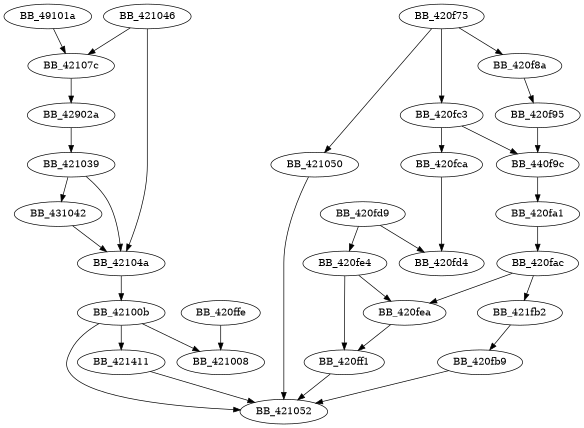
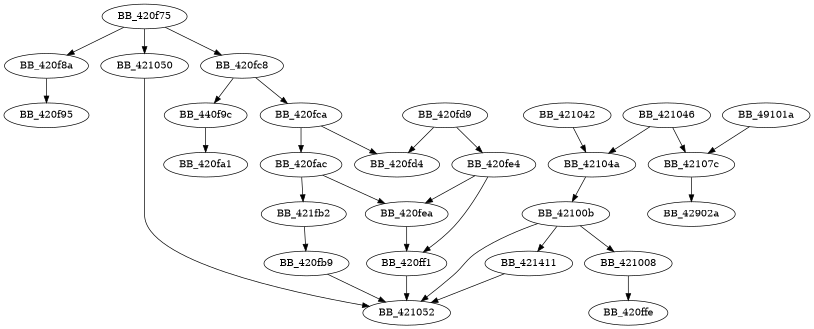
  digraph {
    BB_420f75
    BB_420f8a
    BB_421050
-   BB_420fc3
+   BB_420fc3 [label=BB_420fc8]
    BB_420f95
    BB_421052
    n7 [label=BB_440f9c]
    BB_420fa1
    BB_420fca
    BB_420fac
    BB_420fd4
    n12 [label=BB_421fb2]
    BB_420fea
    BB_420fb9
    BB_420fd9
    BB_420fe4
    BB_420ffe
    BB_421008
    n19 [label=BB_49101a]
    n20 [label=BB_42107c]
    BB_420ff1
    n22 [label=BB_42902a]
    BB_42100b
    n24 [label=BB_421411]
-   BB_421039
-   BB_421042 [label=BB_431042]
+   BB_421042
    BB_42104a
    BB_421046
    BB_420f75 -> BB_420f8a
    BB_420f75 -> BB_421050
    BB_420f75 -> BB_420fc3
    BB_420f8a -> BB_420f95
    BB_421050 -> BB_421052
    BB_420fc3 -> n7
    BB_420fc3 -> BB_420fca
-   BB_420f95 -> n7
    n7 -> BB_420fa1
-   BB_420fa1 -> BB_420fac
+   BB_420fca -> BB_420fac
    BB_420fca -> BB_420fd4
    BB_420fac -> n12
    BB_420fac -> BB_420fea
    n12 -> BB_420fb9
    BB_420fea -> BB_420ff1
    BB_420fb9 -> BB_421052
    BB_420fd9 -> BB_420fd4
    BB_420fd9 -> BB_420fe4
    BB_420fe4 -> BB_420fea
    BB_420fe4 -> BB_420ff1
-   BB_420ffe -> BB_421008
+   BB_421008 -> BB_420ffe
    n19 -> n20
    n20 -> n22
    BB_420ff1 -> BB_421052
-   n22 -> BB_421039
    BB_42100b -> BB_421052
    BB_42100b -> BB_421008
    BB_42100b -> n24
    n24 -> BB_421052
-   BB_421039 -> BB_421042
-   BB_421039 -> BB_42104a
    BB_421042 -> BB_42104a
    BB_42104a -> BB_42100b
    BB_421046 -> n20
    BB_421046 -> BB_42104a
  }
